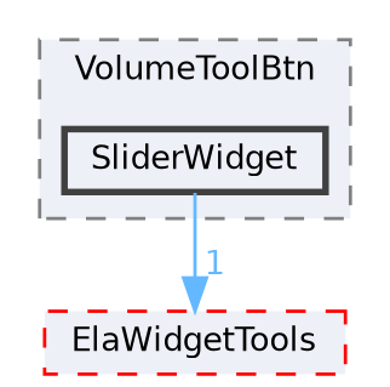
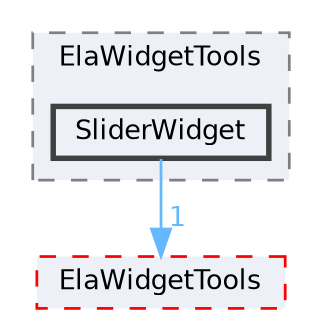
  digraph {
    compound=true
    node [fillcolor="#edf0f7" fontname=Helvetica fontsize=10 shape=box]
    n1 [color=grey25 height=0.2 label=SliderWidget style="filled,bold" width=0.4]
    n2 [color=red height=0.2 label=ElaWidgetTools style="filled,dashed" width=0.4]
    subgraph cluster_1 {
      bgcolor="#edf0f7"
      fontname=Helvetica
      fontsize=10
-     label=VolumeToolBtn
+     label=ElaWidgetTools
      pencolor=grey50
      style="filled,dashed"
      n1
    }
    n1 -> n2 [color=steelblue1 fontcolor=steelblue1 fontname=Helvetica fontsize=10 headlabel=1 labeldistance=1.5 labelfontname=Helvetica labelfontsize=10]
  }
